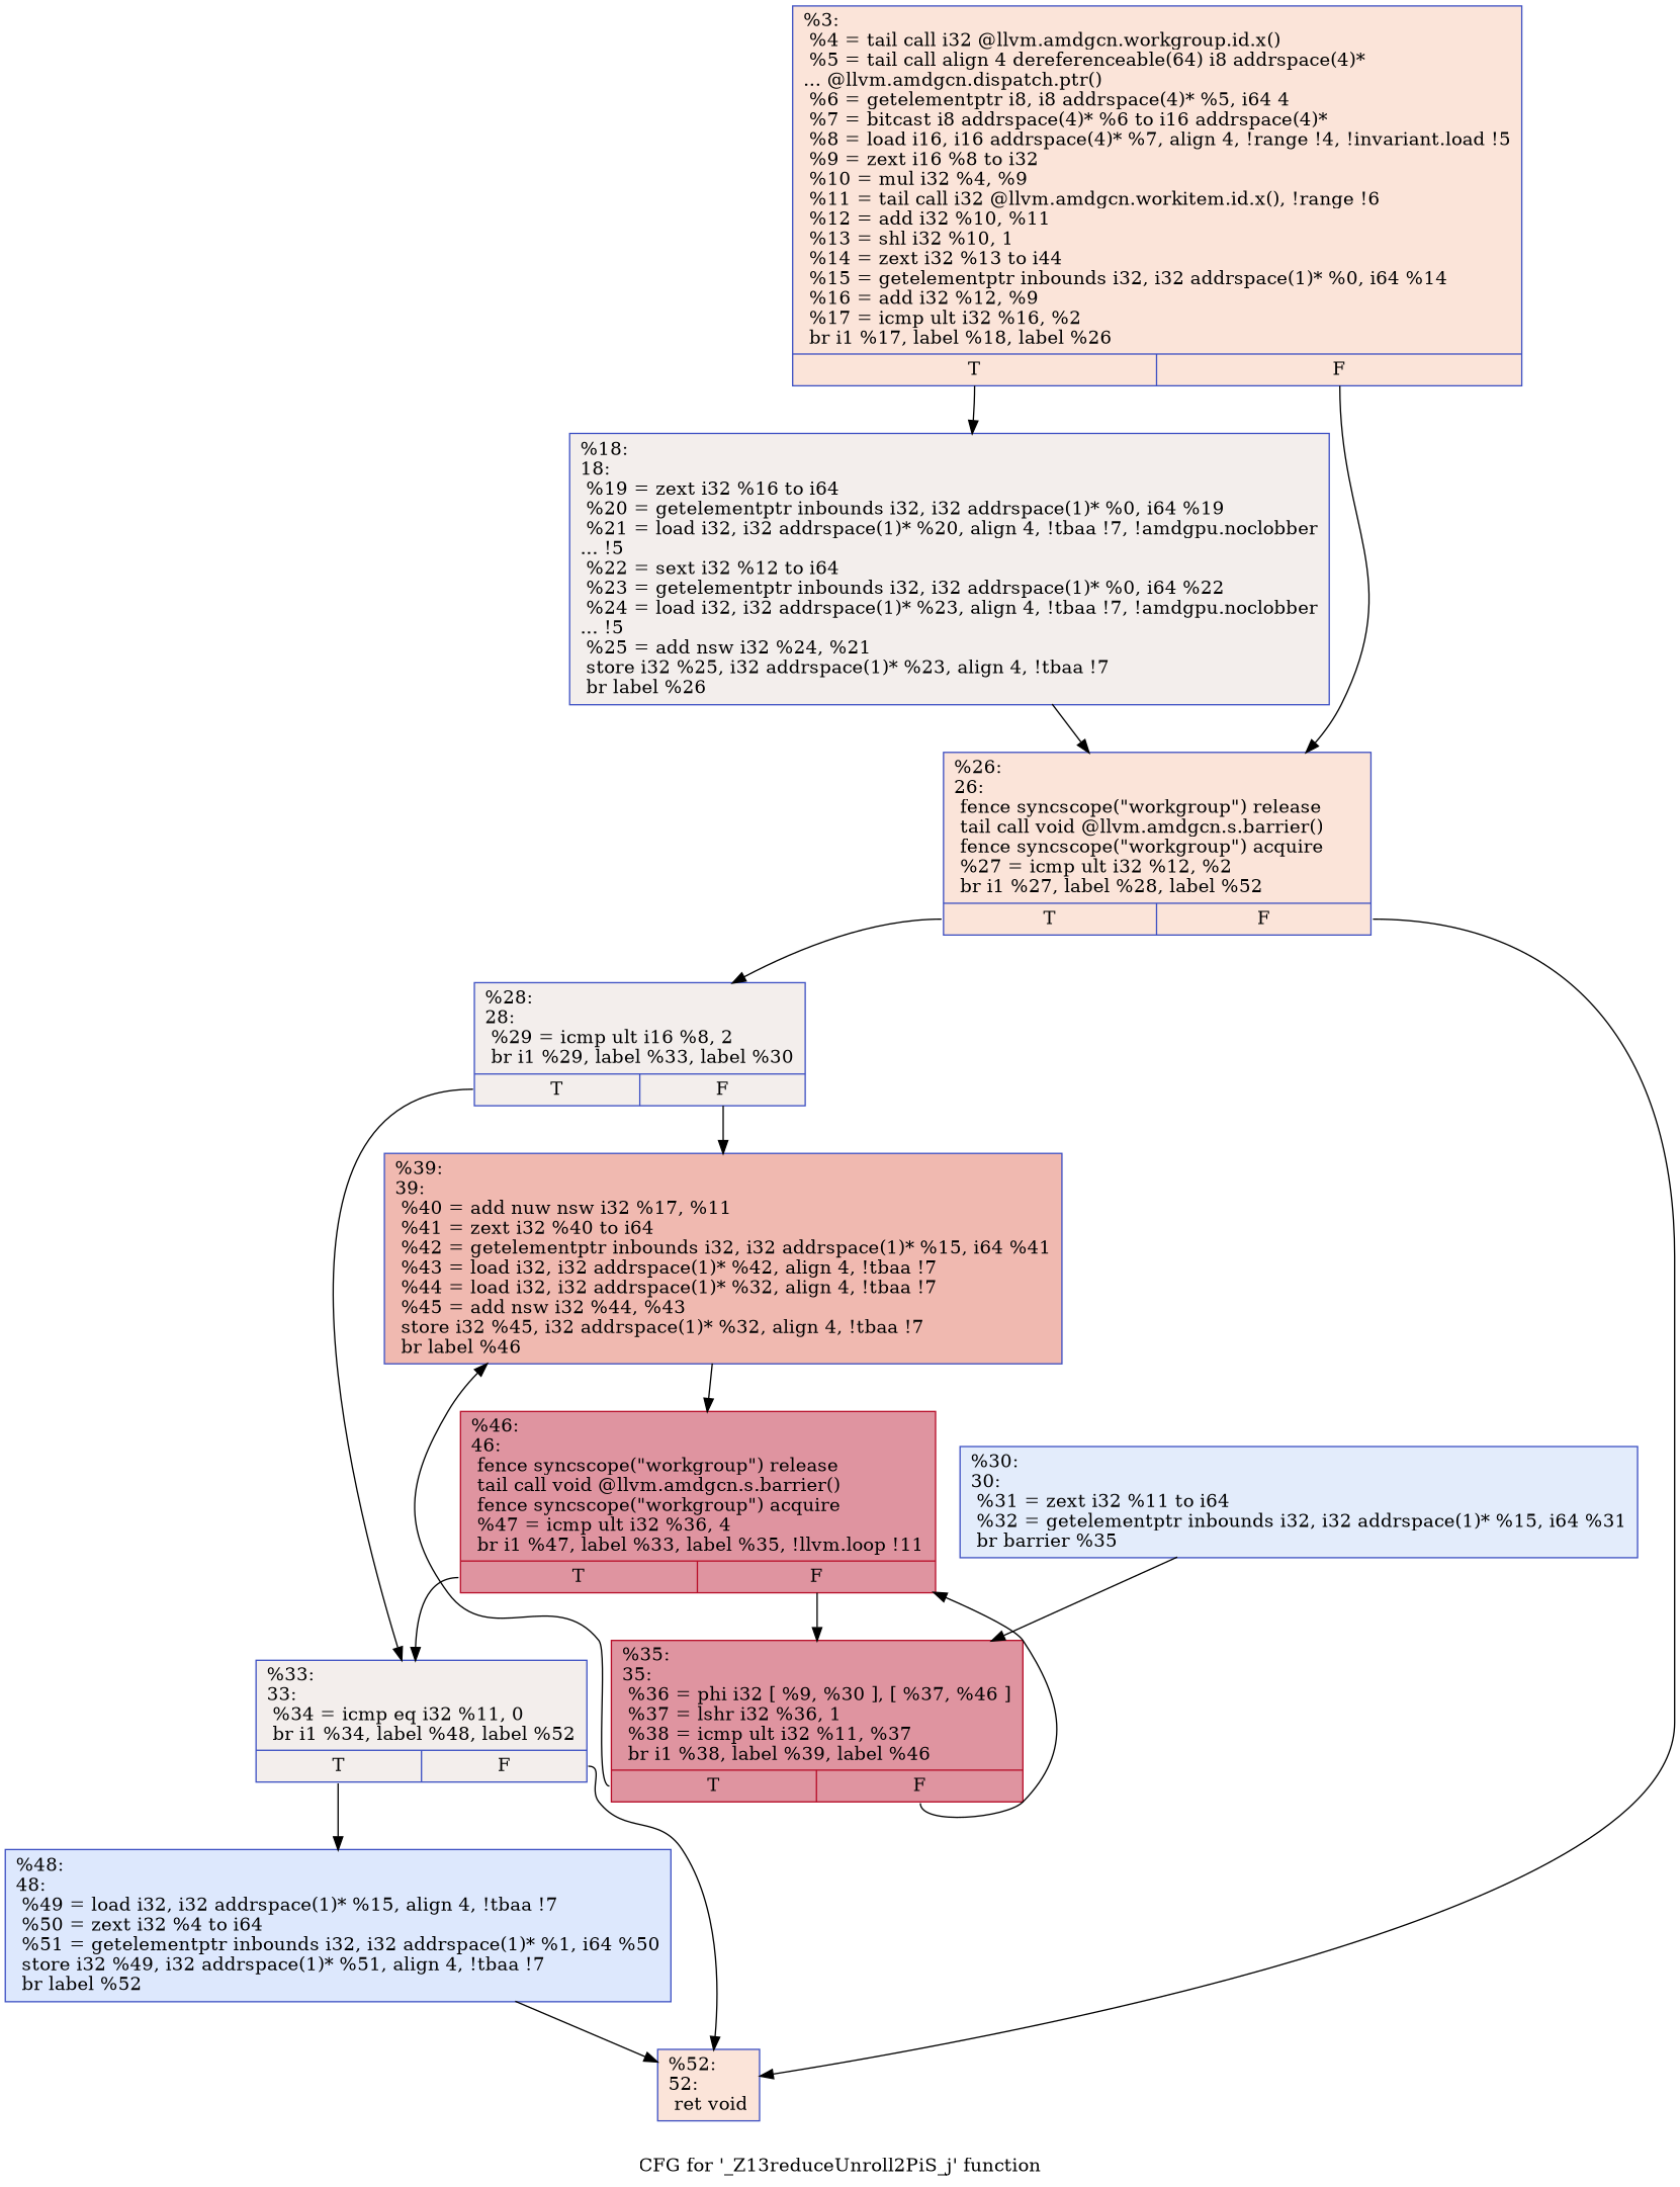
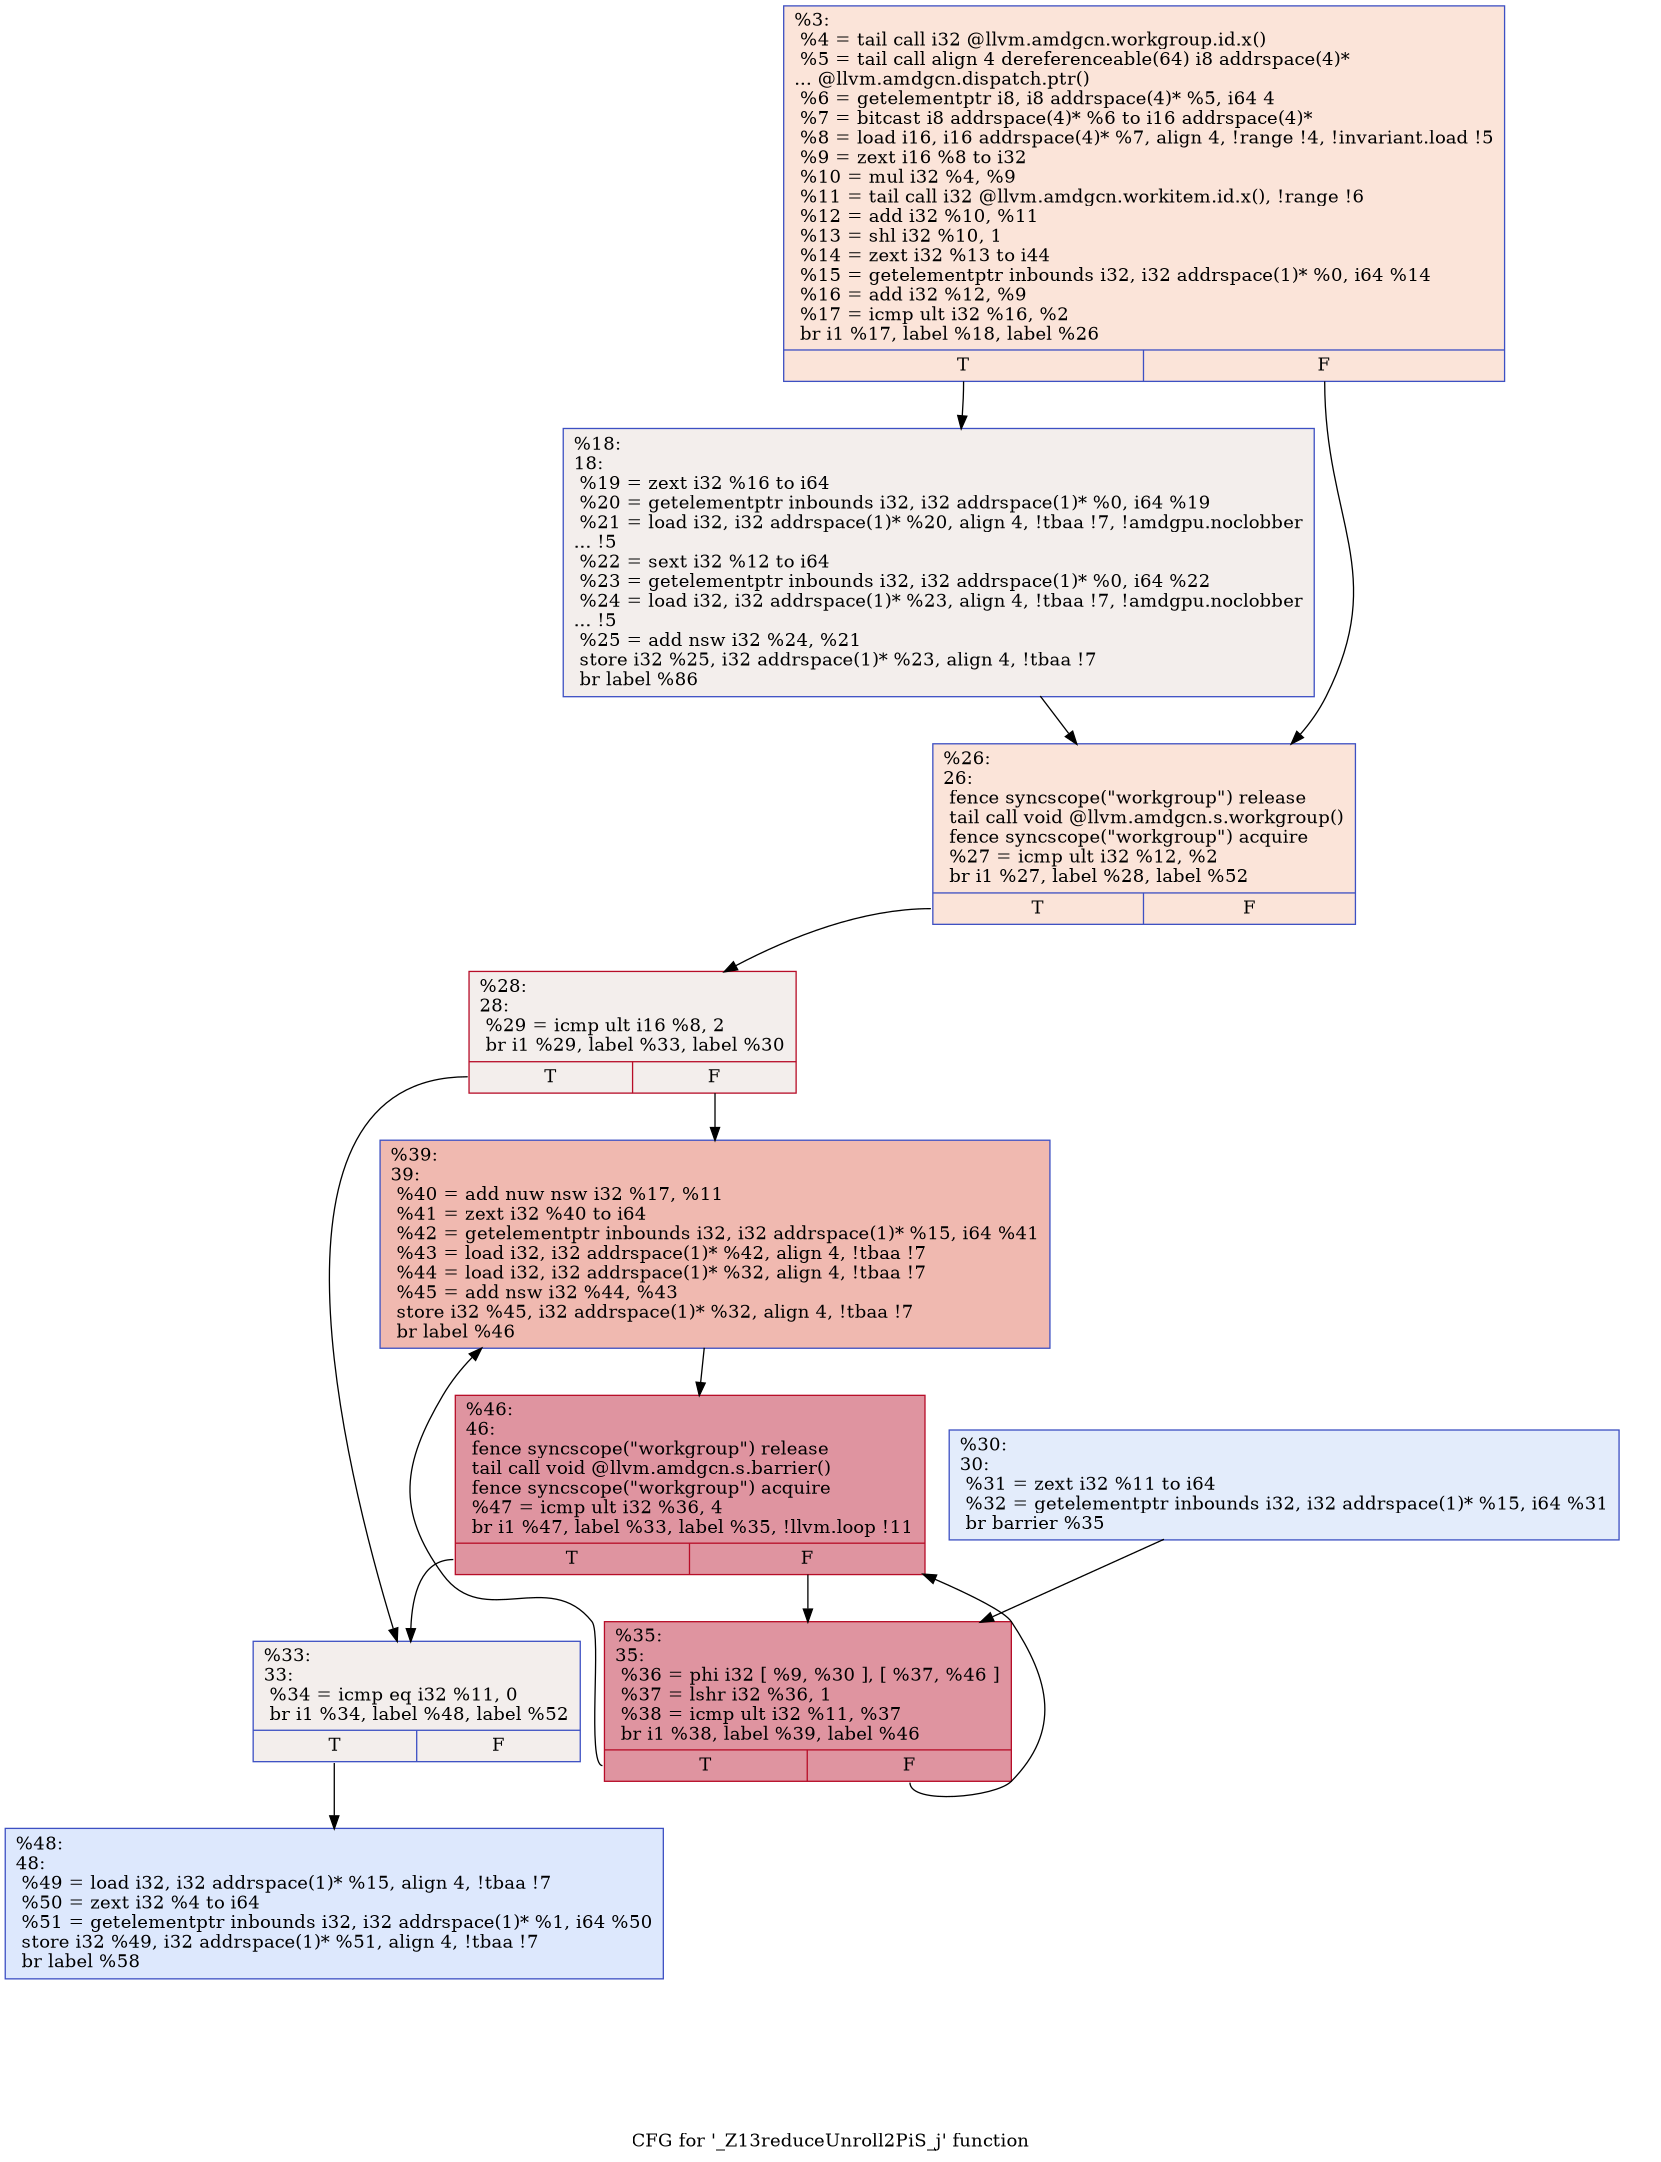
  digraph {
    label="CFG for '_Z13reduceUnroll2PiS_j' function"
    node [color="#3d50c3ff" fillcolor="#f5c1a970" shape=record style=filled]
    edge [tailport=s0]
    n1 [label="{%3:\l  %4 = tail call i32 @llvm.amdgcn.workgroup.id.x()\l  %5 = tail call align 4 dereferenceable(64) i8 addrspace(4)*\l... @llvm.amdgcn.dispatch.ptr()\l  %6 = getelementptr i8, i8 addrspace(4)* %5, i64 4\l  %7 = bitcast i8 addrspace(4)* %6 to i16 addrspace(4)*\l  %8 = load i16, i16 addrspace(4)* %7, align 4, !range !4, !invariant.load !5\l  %9 = zext i16 %8 to i32\l  %10 = mul i32 %4, %9\l  %11 = tail call i32 @llvm.amdgcn.workitem.id.x(), !range !6\l  %12 = add i32 %10, %11\l  %13 = shl i32 %10, 1\l  %14 = zext i32 %13 to i44\l  %15 = getelementptr inbounds i32, i32 addrspace(1)* %0, i64 %14\l  %16 = add i32 %12, %9\l  %17 = icmp ult i32 %16, %2\l  br i1 %17, label %18, label %26\l|{<s0>T|<s1>F}}"]
-   n2 [fillcolor="#e3d9d370" label="{%18:\l18:                                               \l  %19 = zext i32 %16 to i64\l  %20 = getelementptr inbounds i32, i32 addrspace(1)* %0, i64 %19\l  %21 = load i32, i32 addrspace(1)* %20, align 4, !tbaa !7, !amdgpu.noclobber\l... !5\l  %22 = sext i32 %12 to i64\l  %23 = getelementptr inbounds i32, i32 addrspace(1)* %0, i64 %22\l  %24 = load i32, i32 addrspace(1)* %23, align 4, !tbaa !7, !amdgpu.noclobber\l... !5\l  %25 = add nsw i32 %24, %21\l  store i32 %25, i32 addrspace(1)* %23, align 4, !tbaa !7\l  br label %26\l}"]
-   n3 [label="{%26:\l26:                                               \l  fence syncscope(\"workgroup\") release\l  tail call void @llvm.amdgcn.s.barrier()\l  fence syncscope(\"workgroup\") acquire\l  %27 = icmp ult i32 %12, %2\l  br i1 %27, label %28, label %52\l|{<s0>T|<s1>F}}"]
-   n4 [fillcolor="#e3d9d370" label="{%28:\l28:                                               \l  %29 = icmp ult i16 %8, 2\l  br i1 %29, label %33, label %30\l|{<s0>T|<s1>F}}"]
-   n5 [label="{%52:\l52:                                               \l  ret void\l}"]
+   n2 [fillcolor="#e3d9d370" label="{%18:\l18:                                               \l  %19 = zext i32 %16 to i64\l  %20 = getelementptr inbounds i32, i32 addrspace(1)* %0, i64 %19\l  %21 = load i32, i32 addrspace(1)* %20, align 4, !tbaa !7, !amdgpu.noclobber\l... !5\l  %22 = sext i32 %12 to i64\l  %23 = getelementptr inbounds i32, i32 addrspace(1)* %0, i64 %22\l  %24 = load i32, i32 addrspace(1)* %23, align 4, !tbaa !7, !amdgpu.noclobber\l... !5\l  %25 = add nsw i32 %24, %21\l  store i32 %25, i32 addrspace(1)* %23, align 4, !tbaa !7\l  br label %86\l}"]
+   n3 [label="{%26:\l26:                                               \l  fence syncscope(\"workgroup\") release\l  tail call void @llvm.amdgcn.s.workgroup()\l  fence syncscope(\"workgroup\") acquire\l  %27 = icmp ult i32 %12, %2\l  br i1 %27, label %28, label %52\l|{<s0>T|<s1>F}}"]
+   n4 [color="#b70d28ff" fillcolor="#e3d9d370" label="{%28:\l28:                                               \l  %29 = icmp ult i16 %8, 2\l  br i1 %29, label %33, label %30\l|{<s0>T|<s1>F}}"]
    n6 [fillcolor="#e3d9d370" label="{%33:\l33:                                               \l  %34 = icmp eq i32 %11, 0\l  br i1 %34, label %48, label %52\l|{<s0>T|<s1>F}}"]
    n7 [fillcolor="#de614d70" label="{%39:\l39:                                               \l  %40 = add nuw nsw i32 %17, %11\l  %41 = zext i32 %40 to i64\l  %42 = getelementptr inbounds i32, i32 addrspace(1)* %15, i64 %41\l  %43 = load i32, i32 addrspace(1)* %42, align 4, !tbaa !7\l  %44 = load i32, i32 addrspace(1)* %32, align 4, !tbaa !7\l  %45 = add nsw i32 %44, %43\l  store i32 %45, i32 addrspace(1)* %32, align 4, !tbaa !7\l  br label %46\l}"]
-   n8 [fillcolor="#b2ccfb70" label="{%48:\l48:                                               \l  %49 = load i32, i32 addrspace(1)* %15, align 4, !tbaa !7\l  %50 = zext i32 %4 to i64\l  %51 = getelementptr inbounds i32, i32 addrspace(1)* %1, i64 %50\l  store i32 %49, i32 addrspace(1)* %51, align 4, !tbaa !7\l  br label %52\l}"]
+   n8 [fillcolor="#b2ccfb70" label="{%48:\l48:                                               \l  %49 = load i32, i32 addrspace(1)* %15, align 4, !tbaa !7\l  %50 = zext i32 %4 to i64\l  %51 = getelementptr inbounds i32, i32 addrspace(1)* %1, i64 %50\l  store i32 %49, i32 addrspace(1)* %51, align 4, !tbaa !7\l  br label %58\l}"]
    n9 [fillcolor="#bfd3f670" label="{%30:\l30:                                               \l  %31 = zext i32 %11 to i64\l  %32 = getelementptr inbounds i32, i32 addrspace(1)* %15, i64 %31\l  br barrier %35\l}"]
    n10 [color="#b70d28ff" fillcolor="#b70d2870" label="{%35:\l35:                                               \l  %36 = phi i32 [ %9, %30 ], [ %37, %46 ]\l  %37 = lshr i32 %36, 1\l  %38 = icmp ult i32 %11, %37\l  br i1 %38, label %39, label %46\l|{<s0>T|<s1>F}}"]
    n11 [color="#b70d28ff" fillcolor="#b70d2870" label="{%46:\l46:                                               \l  fence syncscope(\"workgroup\") release\l  tail call void @llvm.amdgcn.s.barrier()\l  fence syncscope(\"workgroup\") acquire\l  %47 = icmp ult i32 %36, 4\l  br i1 %47, label %33, label %35, !llvm.loop !11\l|{<s0>T|<s1>F}}"]
    n1 -> n2
    n1 -> n3 [tailport=s1]
    n2 -> n3
    n3 -> n4
-   n3 -> n5 [tailport=s1]
    n4 -> n6
    n4 -> n7 [tailport=s1]
-   n6 -> n5 [tailport=s1]
    n6 -> n8
    n7 -> n11
-   n8 -> n5
    n9 -> n10
    n10 -> n7
    n10 -> n11 [tailport=s1]
    n11 -> n6
    n11 -> n10 [tailport=s1]
  }
